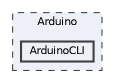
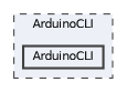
  digraph {
    compound=true
    rankdir=LR
    n1 [color=grey25 fillcolor="#edf0f7" fontname=Helvetica fontsize=10 height=0.2 label=ArduinoCLI shape=box style="filled,bold" width=0.4]
    subgraph cluster_1 {
      bgcolor="#edf0f7"
      fontname=Helvetica
      fontsize=10
-     label=Arduino
+     label=ArduinoCLI
      pencolor=grey25
      style="filled,dashed"
      n1
    }
  }
